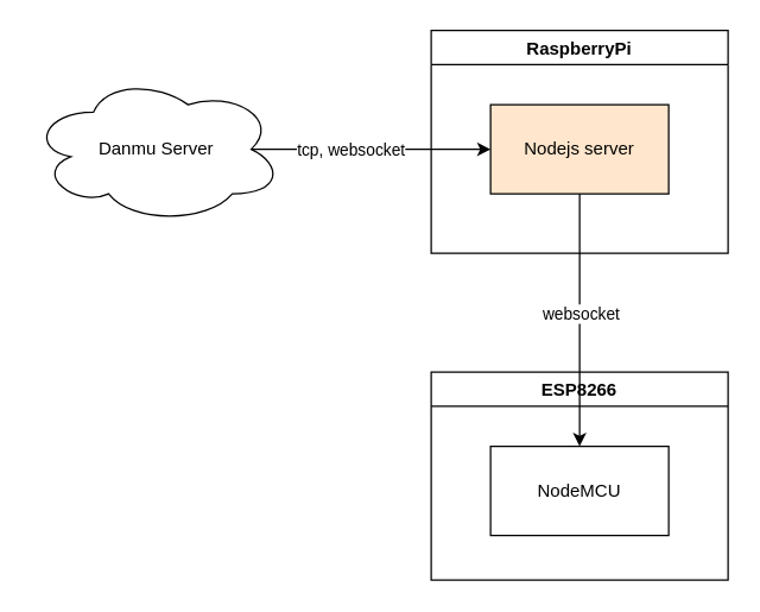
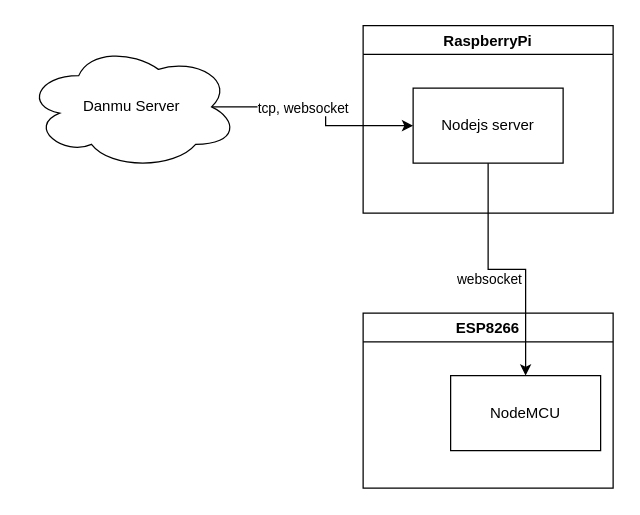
  <mxCell id="0" />
  <mxCell id="1" parent="0" />
  <mxCell id="2" style="edgeStyle=orthogonalEdgeStyle;rounded=0;orthogonalLoop=1;jettySize=auto;html=1;exitX=0.875;exitY=0.5;exitDx=0;exitDy=0;exitPerimeter=0;entryX=0;entryY=0.5;entryDx=0;entryDy=0;" edge="1" parent="1" source="4" target="6"><mxGeometry relative="1" as="geometry" /></mxCell>
  <mxCell id="3" value="tcp, websocket" style="edgeLabel;html=1;align=center;verticalAlign=middle;resizable=0;points=[];" vertex="1" connectable="0" parent="2"><mxGeometry x="-0.172" relative="1" as="geometry"><mxPoint as="offset" /></mxGeometry></mxCell>
- <mxCell id="4" value="Danmu Server" style="ellipse;shape=cloud;whiteSpace=wrap;html=1;align=center;" vertex="1" parent="1"><mxGeometry x="20" y="50" width="170" height="100" as="geometry" /></mxCell>
+ <mxCell id="4" value="Danmu Server" style="ellipse;shape=cloud;whiteSpace=wrap;html=1;align=center;" vertex="1" parent="1"><mxGeometry x="20" y="35" width="170" height="100" as="geometry" /></mxCell>
  <mxCell id="5" value="RaspberryPi" style="swimlane;" vertex="1" parent="1"><mxGeometry x="290" y="20" width="200" height="150" as="geometry" /></mxCell>
- <mxCell id="6" value="Nodejs server" style="rounded=0;whiteSpace=wrap;html=1;fillColor=#ffe6cc;" vertex="1" parent="5"><mxGeometry x="40" y="50" width="120" height="60" as="geometry" /></mxCell>
+ <mxCell id="6" value="Nodejs server" style="rounded=0;whiteSpace=wrap;html=1;" vertex="1" parent="5"><mxGeometry x="40" y="50" width="120" height="60" as="geometry" /></mxCell>
  <mxCell id="7" value="ESP8266" style="swimlane;" vertex="1" parent="1"><mxGeometry x="290" y="250" width="200" height="140" as="geometry" /></mxCell>
- <mxCell id="8" value="NodeMCU" style="rounded=0;whiteSpace=wrap;html=1;" vertex="1" parent="7"><mxGeometry x="40" y="50" width="120" height="60" as="geometry" /></mxCell>
+ <mxCell id="8" value="NodeMCU" style="rounded=0;whiteSpace=wrap;html=1;" vertex="1" parent="7"><mxGeometry x="70" y="50" width="120" height="60" as="geometry" /></mxCell>
  <mxCell id="9" style="edgeStyle=orthogonalEdgeStyle;rounded=0;orthogonalLoop=1;jettySize=auto;html=1;exitX=0.5;exitY=1;exitDx=0;exitDy=0;entryX=0.5;entryY=0;entryDx=0;entryDy=0;" edge="1" parent="1" source="6" target="8"><mxGeometry relative="1" as="geometry" /></mxCell>
  <mxCell id="10" value="websocket" style="edgeLabel;html=1;align=center;verticalAlign=middle;resizable=0;points=[];" vertex="1" connectable="0" parent="9"><mxGeometry x="-0.224" y="-4" relative="1" as="geometry"><mxPoint x="4" y="14" as="offset" /></mxGeometry></mxCell>
